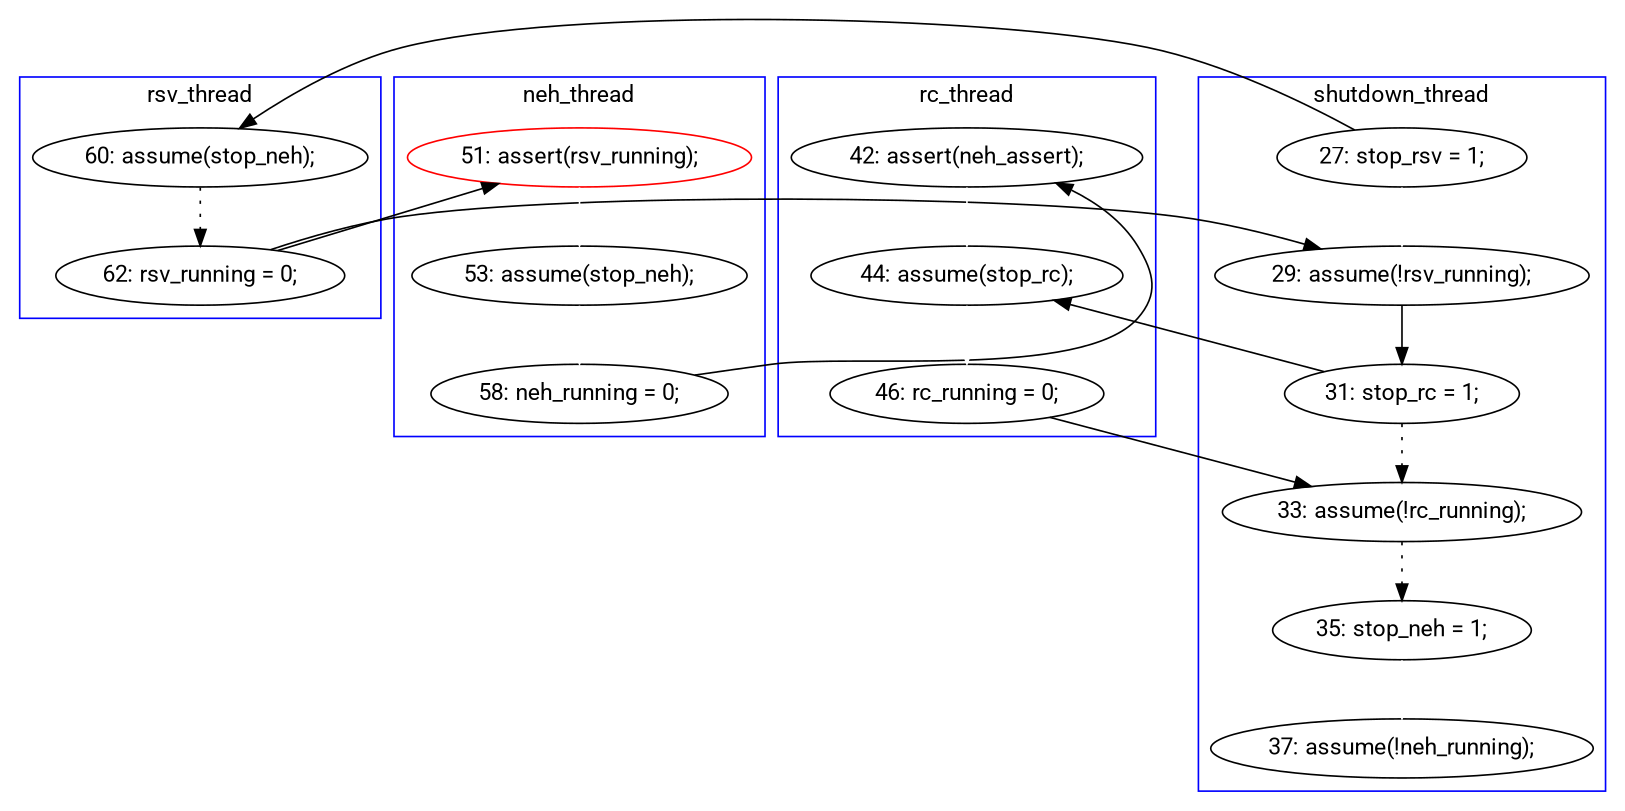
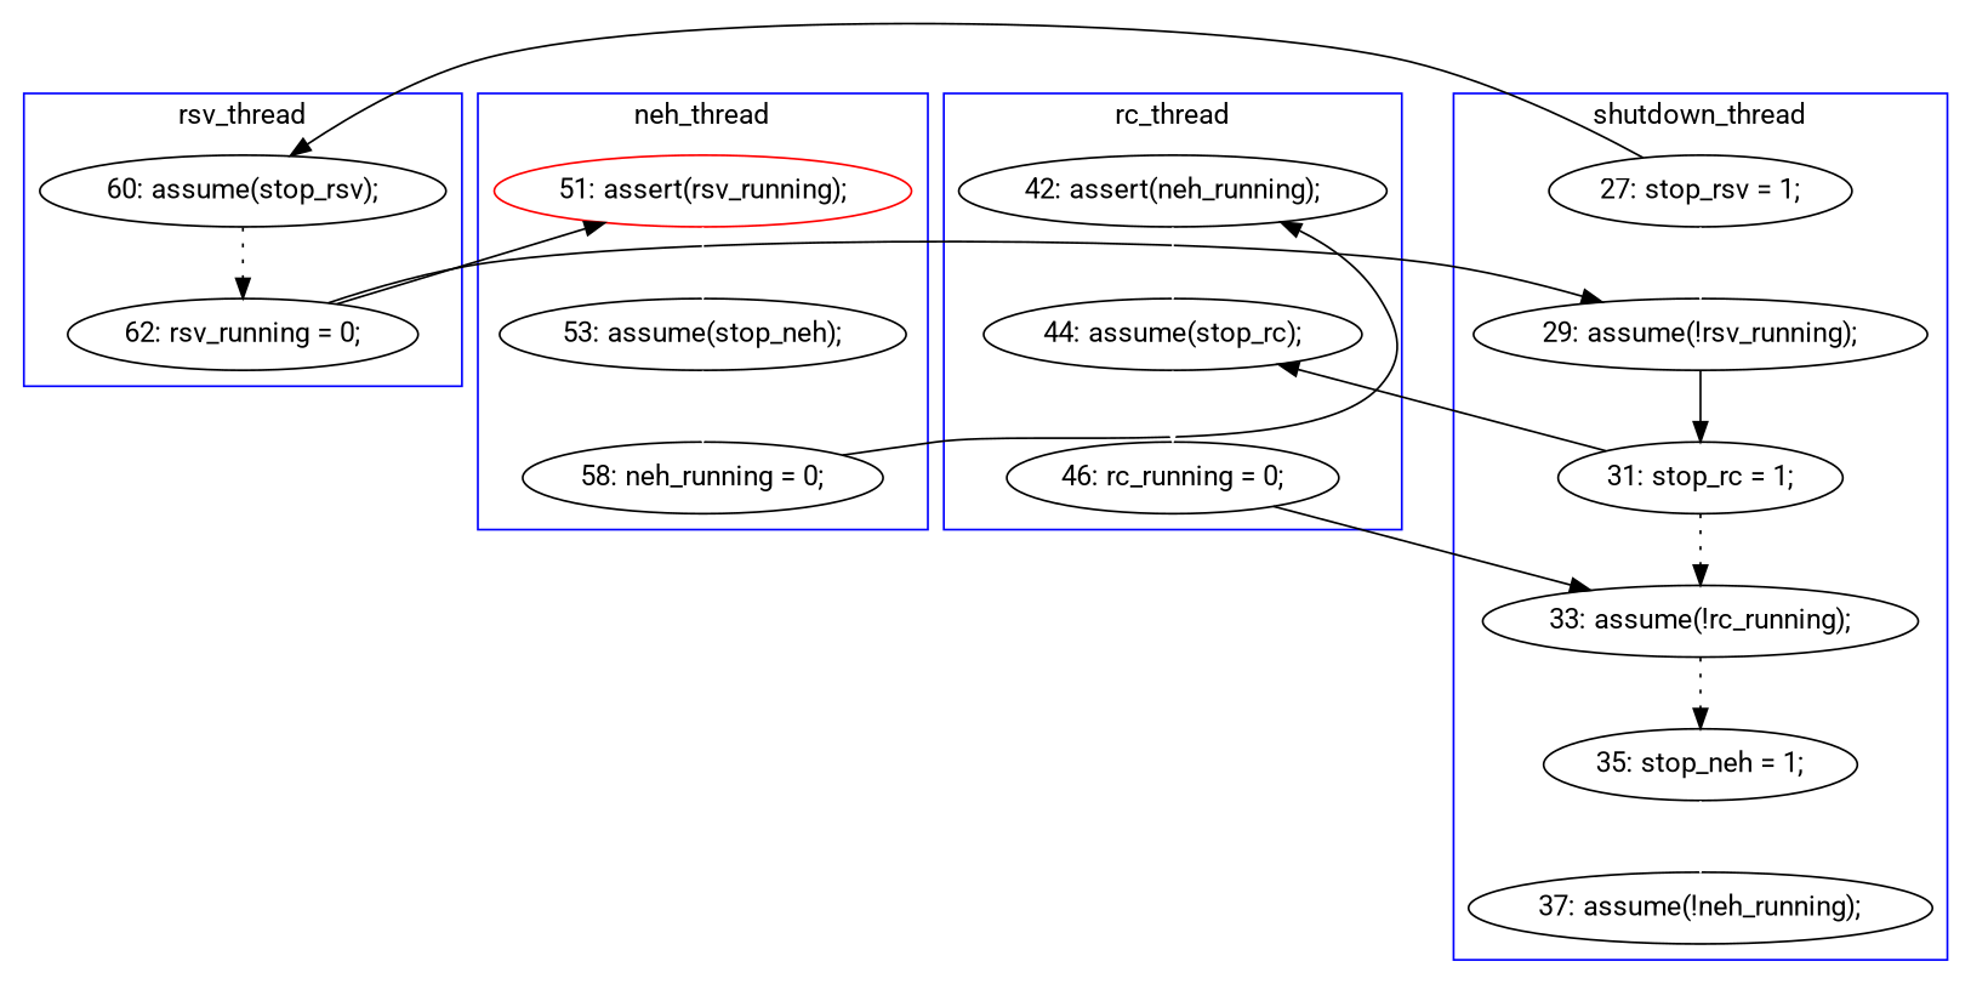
  digraph {
    fontname=Roboto
    node [fontname=Roboto]
    edge [color=black fontname=Roboto style=solid]
-   n1 [label="60: assume(stop_neh);"]
+   n1 [label="60: assume(stop_rsv);"]
    n2 [label="62: rsv_running = 0;"]
    n3 [label="53: assume(stop_neh);"]
    n4 [label="58: neh_running = 0;"]
    n5 [color=red label="51: assert(rsv_running);"]
    n6 [label="35: stop_neh = 1;"]
    n7 [label="27: stop_rsv = 1;"]
    n8 [label="29: assume(!rsv_running);"]
    n9 [label="33: assume(!rc_running);"]
    n10 [label="31: stop_rc = 1;"]
    n11 [label="37: assume(!neh_running);"]
    n12 [label="44: assume(stop_rc);"]
    n13 [label="46: rc_running = 0;"]
-   n14 [label="42: assert(neh_assert);"]
+   n14 [label="42: assert(neh_running);"]
    subgraph cluster_1 {
      color=blue
      label=rsv_thread
      n1
      n2
    }
    subgraph cluster_2 {
      color=blue
      label=neh_thread
      n3
      n4
      n5
    }
    subgraph cluster_3 {
      color=blue
      label=shutdown_thread
      n6
      n7
      n8
      n9
      n10
      n11
    }
    subgraph cluster_4 {
      color=blue
      label=rc_thread
      n12
      n13
      n14
    }
    n1 -> n2 [style=dotted]
    n2 -> n5 [constraint=false]
    n2 -> n8 [constraint=false]
    n3 -> n4 [color=white]
    n4 -> n14 [constraint=false]
    n5 -> n3 [color=white]
    n6 -> n11 [color=white]
    n7 -> n1 [constraint=false]
    n7 -> n8 [color=white]
    n8 -> n10
    n9 -> n6 [style=dotted]
    n10 -> n9 [style=dotted]
    n10 -> n12 [constraint=false]
    n12 -> n13 [color=white]
    n13 -> n9 [constraint=false]
    n14 -> n12 [color=white]
  }
